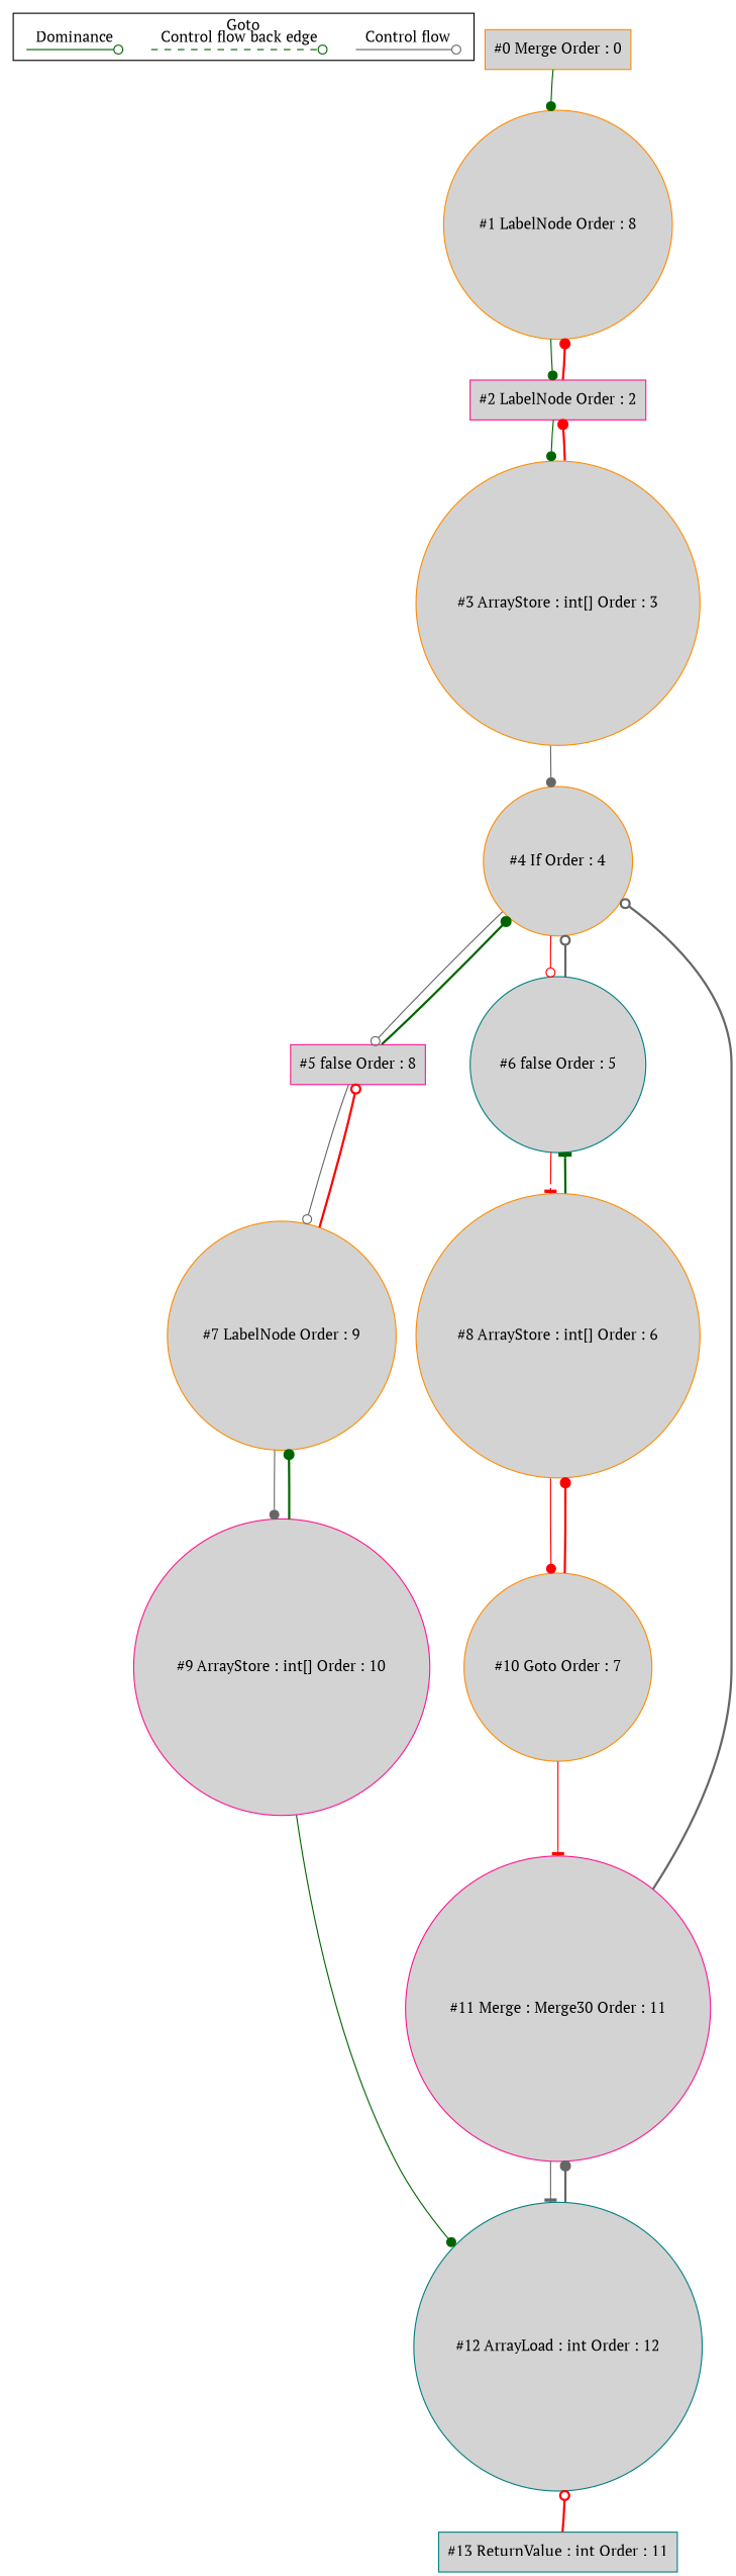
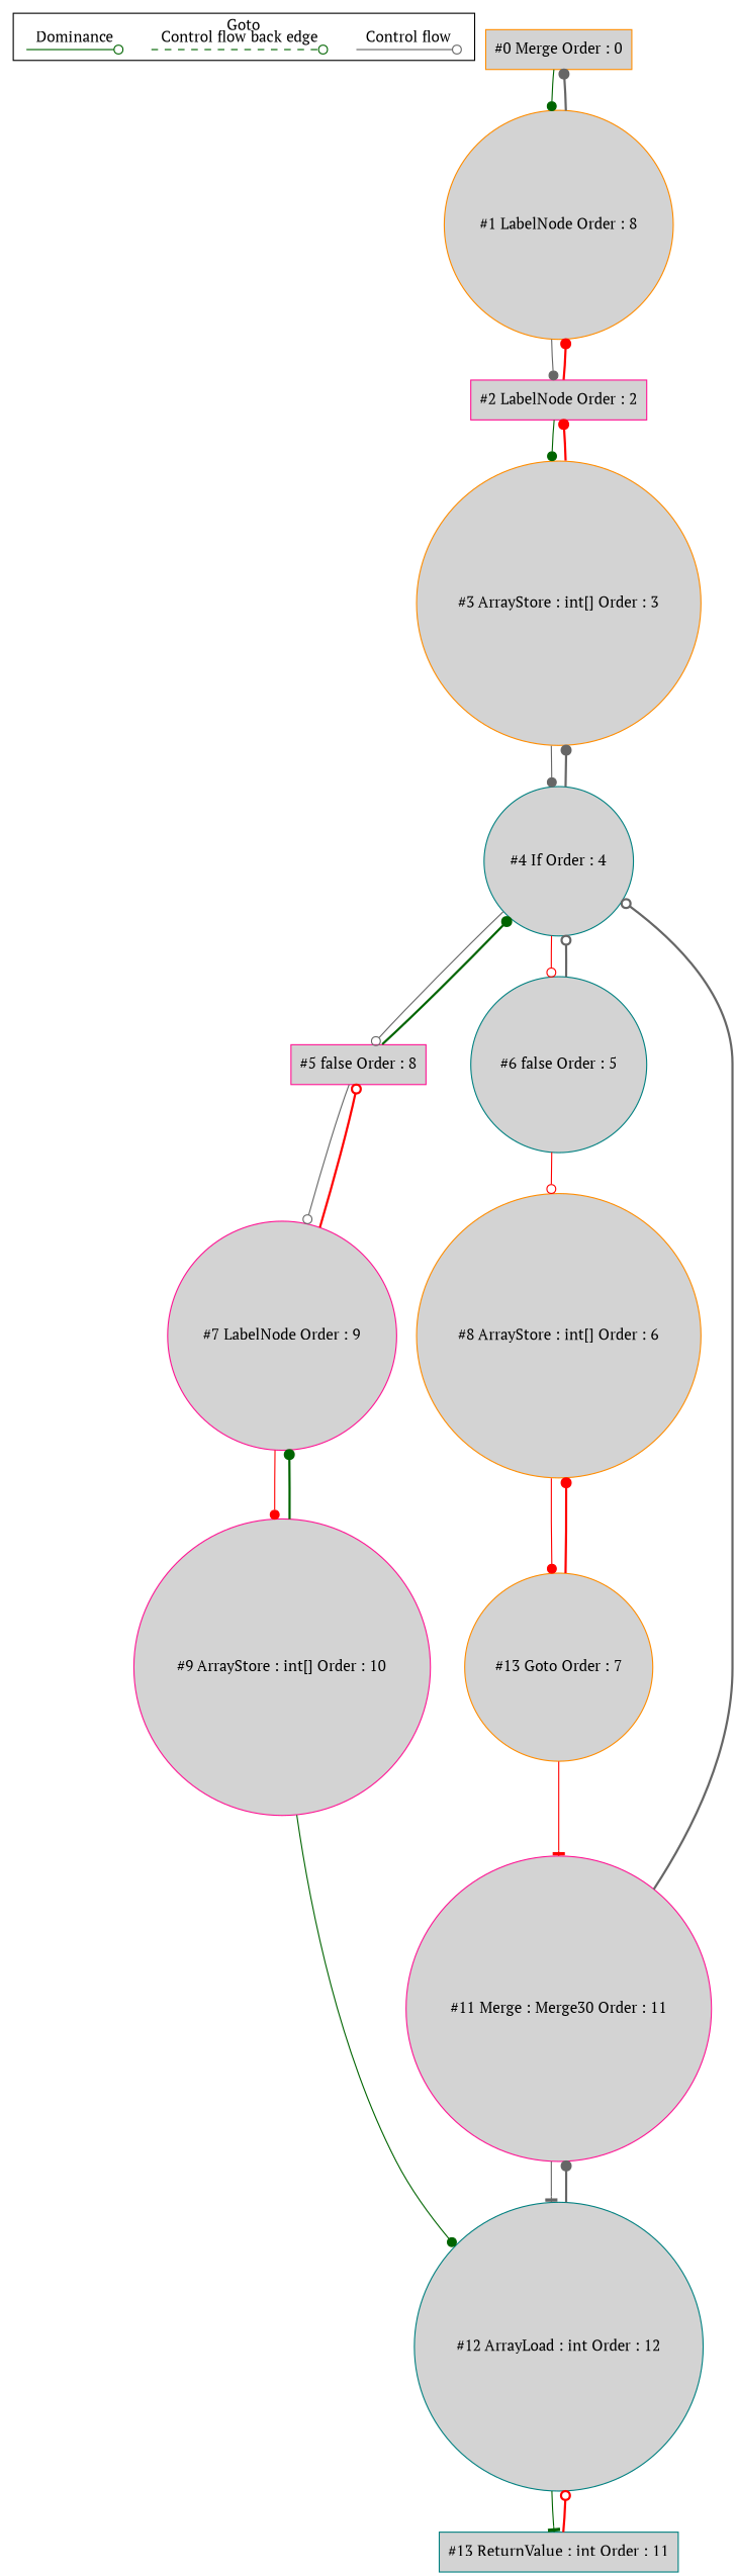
  digraph {
    fontname="PT Serif"
    ordering=in
    node [fontname="PT Serif" shape=circle style=filled fillcolor=lightgrey]
    edge [arrowhead=dot color=gray40 fontname="PT Serif"]
    c0 [shape=point style=invis fillcolor=""]
    c1 [shape=point style=invis fillcolor=""]
    c2 [shape=point style=invis fillcolor=""]
    c3 [shape=point style=invis fillcolor=""]
    d8 [shape=point style=invis fillcolor=""]
    d9 [shape=point style=invis fillcolor=""]
    n7 [color=darkorange label="#0 Merge Order : 0" shape=box]
    n8 [color=darkorange label="#1 LabelNode Order : 8"]
    n9 [color=deeppink label="#2 LabelNode Order : 2" shape=box]
    n10 [color=darkorange label="#3 ArrayStore : int[] Order : 3"]
-   n11 [color=darkorange label="#4 If Order : 4"]
+   n11 [color=teal label="#4 If Order : 4"]
    n12 [color=deeppink label="#5 false Order : 8" shape=box]
    n13 [color=teal label="#6 false Order : 5"]
-   n14 [color=darkorange label="#7 LabelNode Order : 9"]
+   n14 [color=deeppink label="#7 LabelNode Order : 9"]
    n15 [color=darkorange label="#8 ArrayStore : int[] Order : 6"]
    n16 [color=deeppink label="#9 ArrayStore : int[] Order : 10"]
-   n17 [color=darkorange label="#10 Goto Order : 7"]
+   n17 [color=darkorange label="#13 Goto Order : 7"]
    n18 [color=teal label="#12 ArrayLoad : int Order : 12"]
    n19 [color=deeppink label="#11 Merge : Merge30 Order : 11"]
    n20 [color=teal label="#13 ReturnValue : int Order : 11" shape=box]
    subgraph cluster_1 {
      label=Goto
      subgraph sub_2 {
        label=Legend
        rank=same
        c0
        c1
        c2
        c3
        d8
        d9
      }
    }
    c0 -> c1 [arrowhead=odot label="Control flow" style=solid]
    c2 -> c3 [arrowhead=odot color=darkgreen label="Control flow back edge" style=dashed]
    d8 -> d9 [arrowhead=odot color=darkgreen label=Dominance style=solid]
    n7 -> n8 [color=darkgreen fontcolor=red labeldistance=2]
-   n8 -> n9 [color=darkgreen fontcolor=red labeldistance=2]
+   n8 -> n7 [dir=forward penwidth=2]
+   n8 -> n9 [fontcolor=red labeldistance=2]
    n9 -> n8 [color=red dir=forward penwidth=2]
    n9 -> n10 [color=darkgreen fontcolor=red labeldistance=2]
    n10 -> n9 [color=red dir=forward penwidth=2]
    n10 -> n11 [fontcolor=red labeldistance=2]
+   n11 -> n10 [dir=forward penwidth=2]
    n11 -> n12 [arrowhead=odot fontcolor=red labeldistance=2]
    n11 -> n13 [arrowhead=odot color=red fontcolor=red labeldistance=2]
    n12 -> n11 [color=darkgreen dir=forward penwidth=2]
    n12 -> n14 [arrowhead=odot fontcolor=red labeldistance=2]
    n13 -> n11 [arrowhead=odot dir=forward penwidth=2]
-   n13 -> n15 [arrowhead=tee color=red fontcolor=red labeldistance=2]
+   n13 -> n15 [arrowhead=odot color=red fontcolor=red labeldistance=2]
    n14 -> n12 [arrowhead=odot color=red dir=forward penwidth=2]
-   n14 -> n16 [fontcolor=red labeldistance=2]
-   n15 -> n13 [arrowhead=tee color=darkgreen dir=forward penwidth=2]
+   n14 -> n16 [color=red fontcolor=red labeldistance=2]
    n15 -> n17 [color=red fontcolor=red labeldistance=2]
    n16 -> n14 [color=darkgreen dir=forward penwidth=2]
    n16 -> n18 [color=darkgreen fontcolor=red labeldistance=2]
    n17 -> n15 [color=red dir=forward penwidth=2]
    n17 -> n19 [arrowhead=tee color=red fontcolor=red labeldistance=2]
    n18 -> n19 [dir=forward penwidth=2]
+   n18 -> n20 [arrowhead=tee color=darkgreen fontcolor=red labeldistance=2]
    n19 -> n11 [arrowhead=odot dir=forward penwidth=2]
    n19 -> n18 [arrowhead=tee fontcolor=red labeldistance=2]
    n20 -> n18 [arrowhead=odot color=red dir=forward penwidth=2]
  }
